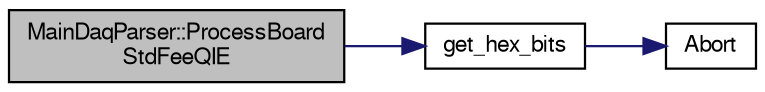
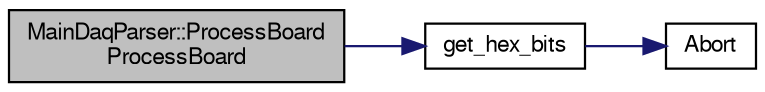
  digraph {
    rankdir=LR
    node [color=black fontname=FreeSans fontsize=10 shape=record]
    edge [color=midnightblue fontname=FreeSans fontsize=10 labelfontname=FreeSans labelfontsize=10 style=solid]
-   n1 [fillcolor=grey75 fontcolor=black height=0.2 label="MainDaqParser::ProcessBoard\lStdFeeQIE" style=filled width=0.4]
+   n1 [fillcolor=grey75 fontcolor=black height=0.2 label="MainDaqParser::ProcessBoard\lProcessBoard" style=filled width=0.4]
    n2 [height=0.2 label=get_hex_bits width=0.4]
    n3 [height=0.2 label=Abort width=0.4]
    n1 -> n2
    n2 -> n3
  }
